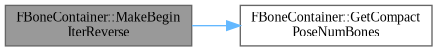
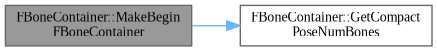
  digraph {
    rankdir=LR
    fontname="Liberation Serif"
    node [fontname="Liberation Serif" fontsize=10 shape=box style=filled]
-   n1 [color=gray40 fillcolor=grey60 fontcolor=black height=0.2 label="FBoneContainer::MakeBegin\lIterReverse" width=0.4]
+   n1 [color=gray40 fillcolor=grey60 fontcolor=black height=0.2 label="FBoneContainer::MakeBegin\lFBoneContainer" width=0.4]
    n2 [color=grey40 fillcolor=white height=0.2 label="FBoneContainer::GetCompact\lPoseNumBones" width=0.4]
    n1 -> n2 [color=steelblue1 fontname="Liberation Serif" fontsize=10 labelfontname=Helvetica labelfontsize=10 style=solid]
  }
